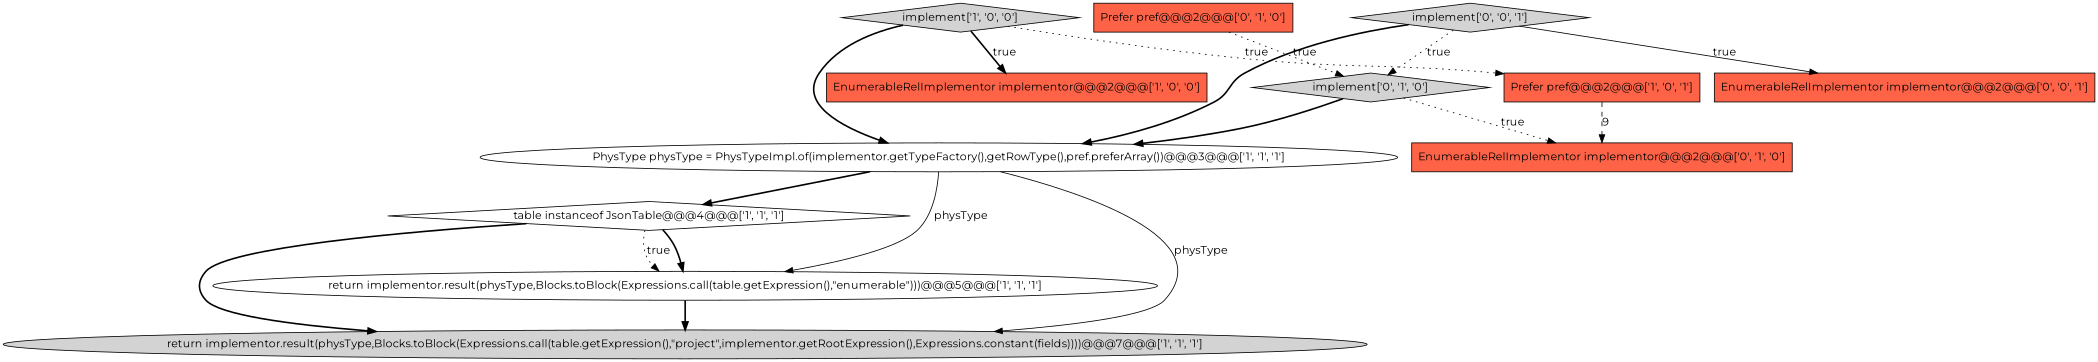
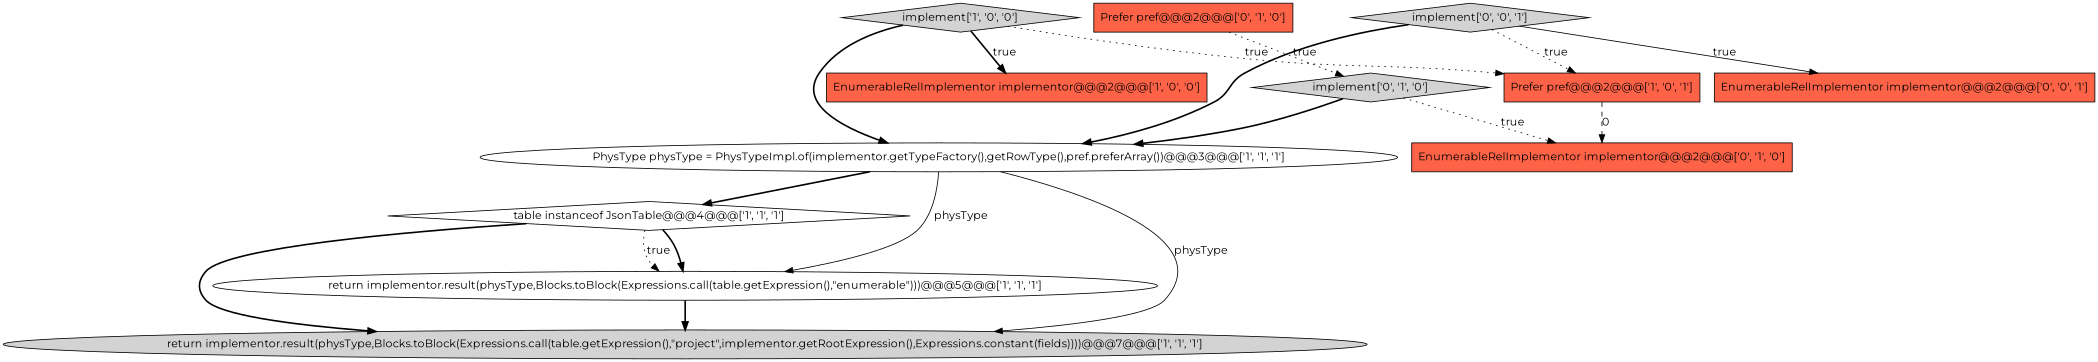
  digraph {
    fontname=Montserrat
    node [fillcolor=tomato fontname=Montserrat shape=box style=filled]
    edge [fontname=Montserrat style=bold]
    n1 [label="Prefer pref@@@2@@@['0', '1', '0']"]
    n2 [fillcolor=lightgray label="implement['0', '1', '0']" shape=diamond]
    n3 [fillcolor=white label="table instanceof JsonTable@@@4@@@['1', '1', '1']" shape=diamond]
    n4 [fillcolor=white label="return implementor.result(physType,Blocks.toBlock(Expressions.call(table.getExpression(),\"enumerable\")))@@@5@@@['1', '1', '1']" shape=ellipse]
    n5 [fillcolor=lightgray label="return implementor.result(physType,Blocks.toBlock(Expressions.call(table.getExpression(),\"project\",implementor.getRootExpression(),Expressions.constant(fields))))@@@7@@@['1', '1', '1']" shape=ellipse]
    n6 [label="EnumerableRelImplementor implementor@@@2@@@['1', '0', '0']"]
    n7 [fillcolor=lightgray label="implement['1', '0', '0']" shape=diamond]
    n8 [fillcolor=white label="PhysType physType = PhysTypeImpl.of(implementor.getTypeFactory(),getRowType(),pref.preferArray())@@@3@@@['1', '1', '1']" shape=ellipse]
    n9 [label="Prefer pref@@@2@@@['1', '0', '1']"]
    n10 [label="EnumerableRelImplementor implementor@@@2@@@['0', '1', '0']"]
    n11 [fillcolor=lightgray label="implement['0', '0', '1']" shape=diamond]
    n12 [label="EnumerableRelImplementor implementor@@@2@@@['0', '0', '1']"]
    n1 -> n2 [label=true style=dotted]
    n2 -> n8
    n2 -> n10 [label=true style=dotted]
    n3 -> n4
    n3 -> n4 [label=true style=dotted]
    n3 -> n5
    n4 -> n5
    n7 -> n6 [label=true]
    n7 -> n8
    n7 -> n9 [label=true style=dotted]
    n8 -> n3
    n8 -> n4 [label=physType style=solid]
    n8 -> n5 [label=physType style=solid]
-   n9 -> n10 [label=9 style=dashed]
+   n9 -> n10 [label=0 style=dashed]
    n11 -> n8
-   n11 -> n2 [label=true style=dotted]
+   n11 -> n9 [label=true style=dotted]
    n11 -> n12 [label=true style=solid]
  }
